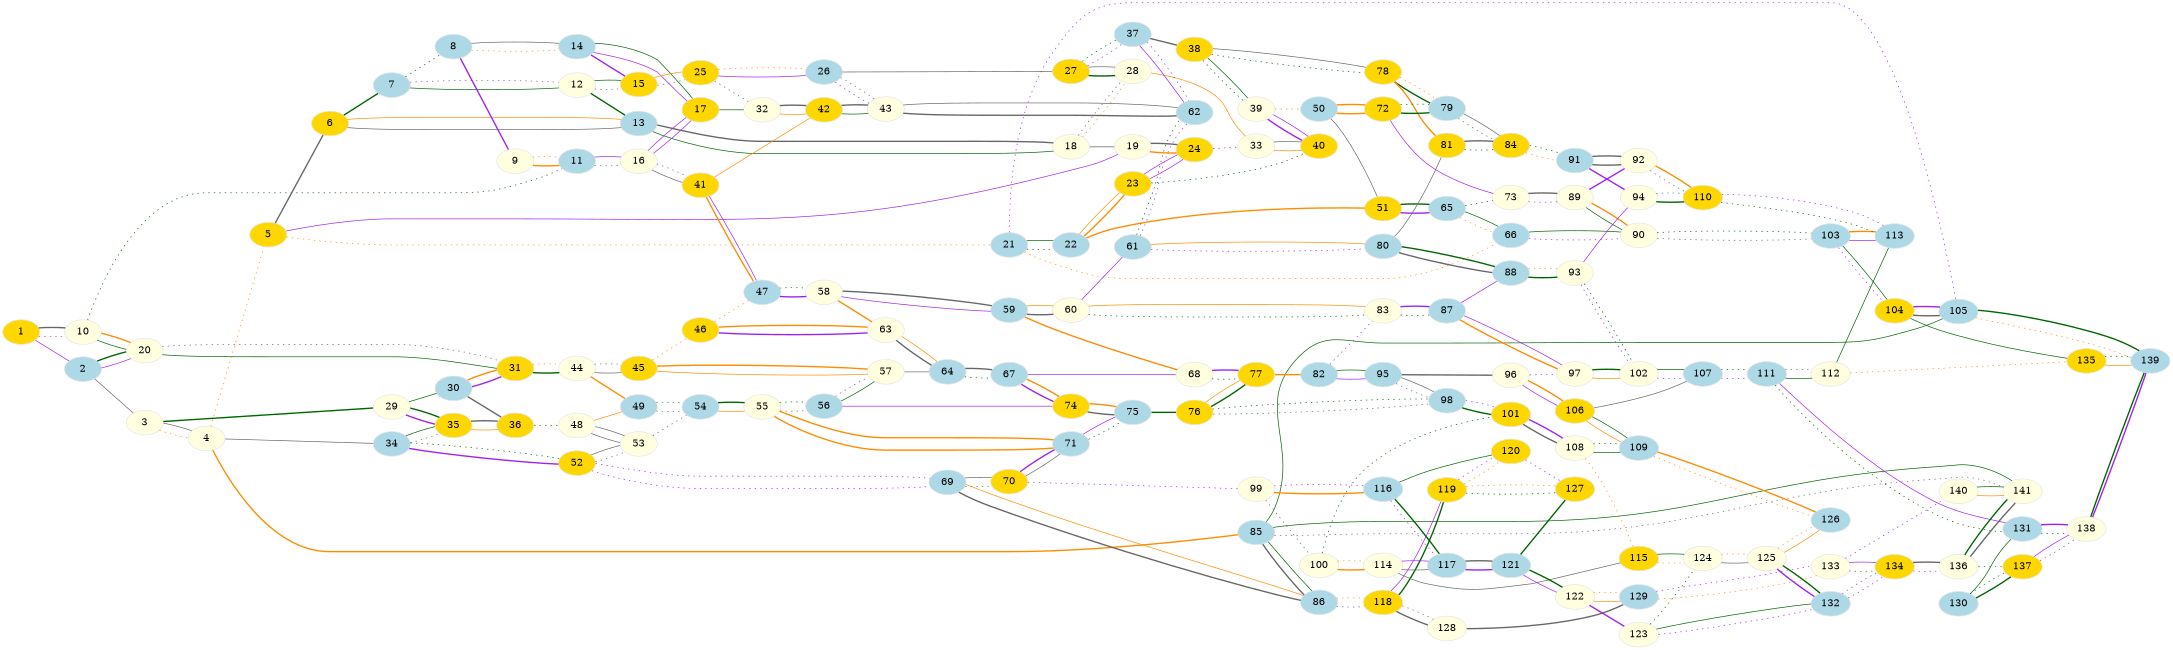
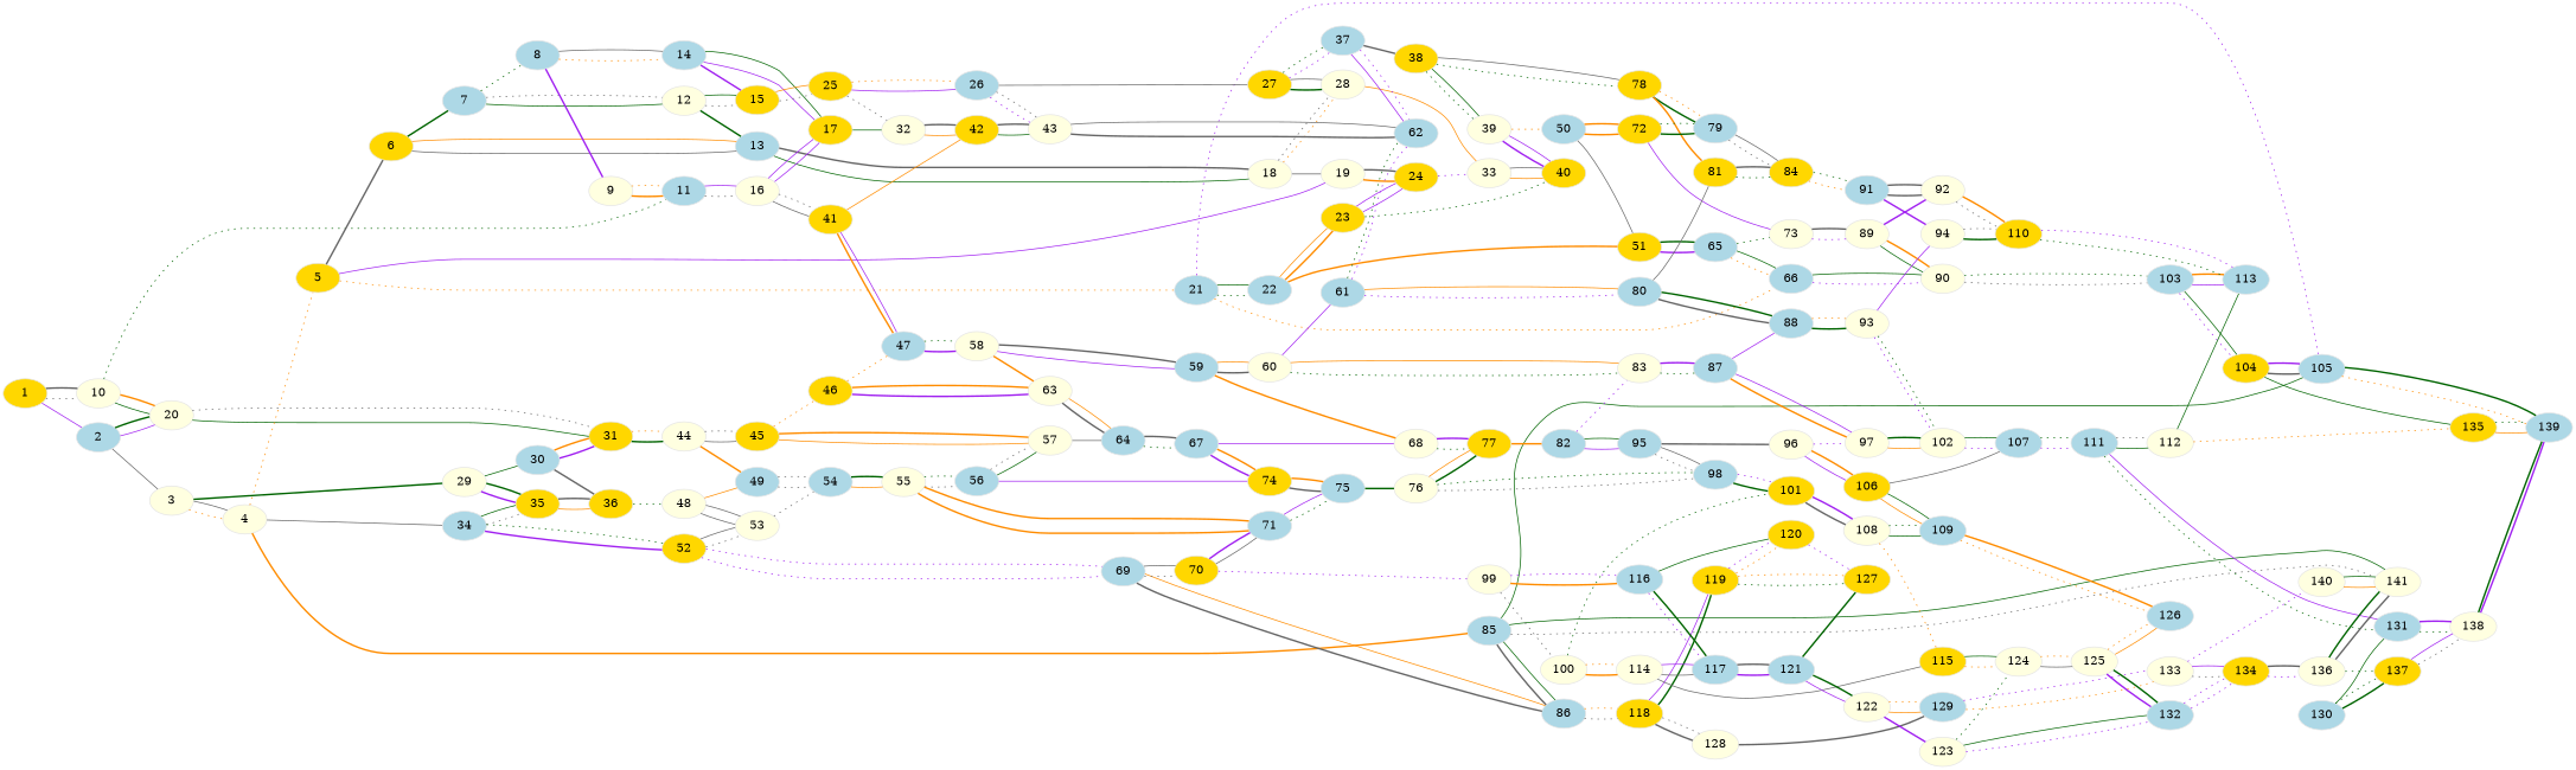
  graph {
    rankdir=LR
    node [color=gray90 fillcolor=lightblue style=filled]
    edge [color=darkgreen style=dotted]
    1 [fillcolor=gold]
    2
    10 [fillcolor=lightyellow]
    3 [fillcolor=lightyellow]
    20 [fillcolor=lightyellow]
    11
    4 [fillcolor=lightyellow]
    29 [fillcolor=lightyellow]
    31 [fillcolor=gold]
    5 [fillcolor=gold]
    34
    85
    30
    35 [fillcolor=gold]
    6 [fillcolor=gold]
    19 [fillcolor=lightyellow]
    21
    52 [fillcolor=gold]
    105
    86
    141 [fillcolor=lightyellow]
    7
    13
    24 [fillcolor=gold]
    22
    66
    8
    12 [fillcolor=lightyellow]
    18 [fillcolor=lightyellow]
    9 [fillcolor=lightyellow]
    14
    15 [fillcolor=gold]
    17 [fillcolor=gold]
    16 [fillcolor=lightyellow]
    41 [fillcolor=gold]
    25 [fillcolor=gold]
    28 [fillcolor=lightyellow]
    32 [fillcolor=lightyellow]
    26
    42 [fillcolor=gold]
    47
    33 [fillcolor=lightyellow]
    44 [fillcolor=lightyellow]
    23 [fillcolor=gold]
    51 [fillcolor=gold]
    90 [fillcolor=lightyellow]
    139
    40 [fillcolor=gold]
    65
    27 [fillcolor=gold]
    43 [fillcolor=lightyellow]
    37
    62
    38 [fillcolor=gold]
    36 [fillcolor=gold]
    48 [fillcolor=lightyellow]
    45 [fillcolor=gold]
    49
    53 [fillcolor=lightyellow]
    69
    39 [fillcolor=lightyellow]
    78 [fillcolor=gold]
    50
    79
    81 [fillcolor=gold]
    72 [fillcolor=gold]
    58 [fillcolor=lightyellow]
    46 [fillcolor=gold]
    57 [fillcolor=lightyellow]
    54
    63 [fillcolor=lightyellow]
    64
    59
    55 [fillcolor=lightyellow]
    73 [fillcolor=lightyellow]
    70 [fillcolor=gold]
    56
    71
    74 [fillcolor=gold]
    75
    67
    60 [fillcolor=lightyellow]
    68 [fillcolor=lightyellow]
    61
    83 [fillcolor=lightyellow]
    77 [fillcolor=gold]
    80
    87
    88
    89 [fillcolor=lightyellow]
    103
    82
    99 [fillcolor=lightyellow]
    118 [fillcolor=gold]
    100 [fillcolor=lightyellow]
    116
-   76 [fillcolor=gold]
+   76 [fillcolor=lightyellow]
    84 [fillcolor=gold]
    92 [fillcolor=lightyellow]
    98
    101 [fillcolor=gold]
    95
    91
    93 [fillcolor=lightyellow]
    96 [fillcolor=lightyellow]
    97 [fillcolor=lightyellow]
    94 [fillcolor=lightyellow]
    119 [fillcolor=gold]
    128 [fillcolor=lightyellow]
    102 [fillcolor=lightyellow]
    110 [fillcolor=gold]
    104 [fillcolor=gold]
    113
    107
    106 [fillcolor=gold]
    109
    108 [fillcolor=lightyellow]
    114 [fillcolor=lightyellow]
    117
    120 [fillcolor=gold]
    115 [fillcolor=gold]
    111
    135 [fillcolor=gold]
    126
    112 [fillcolor=lightyellow]
    131
    124 [fillcolor=lightyellow]
    138 [fillcolor=lightyellow]
    121
    125 [fillcolor=lightyellow]
    127 [fillcolor=gold]
    122 [fillcolor=lightyellow]
    129
    123 [fillcolor=lightyellow]
    132
    133 [fillcolor=lightyellow]
    134 [fillcolor=gold]
    130
    137 [fillcolor=gold]
    140 [fillcolor=lightyellow]
    136 [fillcolor=lightyellow]
    1 -- 2 [color=purple style=solid]
    1 -- 10 [color=gray40]
    1 -- 10 [color=gray40 style=bold]
    2 -- 3 [color=gray40 style=solid]
    2 -- 20 [color=purple style=solid]
    2 -- 20 [style=bold]
    10 -- 20 [style=solid]
    10 -- 20 [color=darkorange style=bold]
    10 -- 11
    3 -- 4 [color=darkorange]
    3 -- 4 [color=gray40 style=solid]
    3 -- 29 [style=bold]
    20 -- 31 [style=solid]
    20 -- 31 [color=gray40]
    11 -- 16 [color=gray40]
    11 -- 16 [color=purple style=solid]
    4 -- 5 [color=darkorange]
    4 -- 34 [color=gray40 style=solid]
    4 -- 85 [color=darkorange style=bold]
    29 -- 30 [style=solid]
    29 -- 35 [color=purple style=bold]
    29 -- 35 [style=bold]
    31 -- 44 [style=bold]
    31 -- 44 [color=darkorange]
    5 -- 6 [color=gray40 style=bold]
    5 -- 19 [color=purple style=solid]
    5 -- 21 [color=darkorange]
    34 -- 35 [color=gray40]
    34 -- 35 [style=solid]
    34 -- 52 [color=purple style=bold]
    34 -- 52
    85 -- 105 [style=solid]
    85 -- 86 [color=gray40 style=bold]
    85 -- 86 [style=solid]
    85 -- 141 [color=gray40]
    85 -- 141 [style=solid]
    30 -- 31 [color=purple style=bold]
    30 -- 31 [color=darkorange style=bold]
    30 -- 36 [color=gray40 style=bold]
    35 -- 36 [color=darkorange style=solid]
    35 -- 36 [color=gray40 style=bold]
    6 -- 7 [style=bold]
    6 -- 13 [color=gray40 style=solid]
    6 -- 13 [color=darkorange style=solid]
    19 -- 24 [color=darkorange style=bold]
    19 -- 24 [color=gray40 style=bold]
    21 -- 105 [color=purple]
    21 -- 22
    21 -- 22 [style=solid]
    21 -- 66 [color=darkorange]
    52 -- 53 [color=gray40]
    52 -- 53 [color=gray40 style=solid]
    52 -- 69 [color=purple]
    52 -- 69 [color=purple]
    105 -- 139 [color=darkorange]
    105 -- 139 [style=bold]
    86 -- 118 [color=gray40]
    86 -- 118 [color=darkorange]
    7 -- 8
    7 -- 12 [style=solid]
    7 -- 12 [color=gray40]
    13 -- 18 [style=solid]
    13 -- 18 [color=gray40 style=bold]
    24 -- 33 [color=purple]
    22 -- 23 [color=darkorange style=bold]
    22 -- 23 [color=darkorange style=solid]
    22 -- 51 [color=darkorange style=bold]
    66 -- 90 [color=purple]
    66 -- 90 [style=solid]
    8 -- 9 [color=purple style=bold]
    8 -- 14 [color=darkorange]
    8 -- 14 [color=gray40 style=solid]
    12 -- 13 [style=bold]
    12 -- 15 [color=gray40]
    12 -- 15 [style=solid]
    18 -- 19 [color=gray40 style=solid]
    18 -- 28 [color=darkorange]
    18 -- 28 [color=gray40]
    9 -- 11 [color=darkorange style=bold]
    9 -- 11 [color=darkorange]
    14 -- 15 [color=purple style=bold]
    14 -- 17 [color=purple style=solid]
    14 -- 17 [style=solid]
    15 -- 25 [color=gray40]
    15 -- 25 [color=darkorange style=solid]
    17 -- 32 [style=solid]
    16 -- 17 [color=purple style=solid]
    16 -- 17 [color=purple style=solid]
    16 -- 41 [color=gray40 style=solid]
    16 -- 41 [color=gray40]
    41 -- 42 [color=darkorange style=solid]
    41 -- 47 [color=darkorange style=bold]
    41 -- 47 [color=purple style=solid]
    25 -- 32 [color=gray40]
    25 -- 26 [color=purple style=solid]
    25 -- 26 [color=darkorange]
    28 -- 33 [color=darkorange style=solid]
    32 -- 42 [color=darkorange style=solid]
    32 -- 42 [color=gray40 style=bold]
    26 -- 27 [color=gray40 style=solid]
    26 -- 43 [color=purple]
    26 -- 43 [color=gray40]
    42 -- 43 [style=solid]
    42 -- 43 [color=gray40 style=bold]
    47 -- 58 [color=purple style=bold]
    47 -- 58
    33 -- 40 [color=darkorange style=solid]
    33 -- 40 [color=gray40 style=solid]
    44 -- 45 [color=gray40 style=solid]
    44 -- 45 [color=gray40]
    44 -- 49 [color=darkorange style=bold]
    23 -- 24 [color=purple style=solid]
    23 -- 24 [color=purple style=solid]
    23 -- 40
    51 -- 65 [color=purple style=bold]
    51 -- 65 [style=bold]
    90 -- 103 [color=gray40]
    90 -- 103
    65 -- 66 [color=darkorange]
    65 -- 66 [style=solid]
    65 -- 73
    27 -- 28 [style=bold]
    27 -- 28 [color=gray40 style=solid]
    27 -- 37 [color=purple]
    27 -- 37
    43 -- 62 [color=gray40 style=bold]
    43 -- 62 [color=gray40 style=solid]
    37 -- 62 [color=purple style=solid]
    37 -- 62 [color=purple]
    37 -- 38 [color=gray40 style=bold]
    38 -- 39
    38 -- 39 [style=solid]
    38 -- 78
    38 -- 78 [color=gray40 style=solid]
    36 -- 48
    48 -- 49 [color=darkorange style=solid]
    48 -- 53 [color=gray40 style=solid]
    48 -- 53 [color=gray40 style=solid]
    45 -- 46 [color=darkorange]
    45 -- 57 [color=darkorange style=solid]
    45 -- 57 [color=darkorange style=bold]
    49 -- 54 [color=gray40]
    49 -- 54 [color=gray40]
    53 -- 54 [color=gray40]
    69 -- 86 [color=gray40 style=bold]
    69 -- 86 [color=darkorange style=solid]
    69 -- 70 [color=gray40]
    69 -- 70 [color=gray40 style=solid]
    39 -- 40 [color=purple style=bold]
    39 -- 40 [color=purple style=solid]
    39 -- 50 [color=darkorange]
    78 -- 79 [style=bold]
    78 -- 79 [color=darkorange]
    78 -- 81 [color=darkorange style=bold]
    50 -- 51 [color=gray40 style=solid]
    50 -- 72 [color=darkorange style=bold]
    50 -- 72 [color=darkorange style=bold]
    79 -- 84 [color=gray40]
    79 -- 84 [color=gray40 style=solid]
    81 -- 84
    81 -- 84 [color=gray40 style=bold]
    72 -- 79 [style=bold]
    72 -- 79
    72 -- 73 [color=purple style=solid]
    58 -- 63 [color=darkorange style=bold]
    58 -- 59 [color=purple style=solid]
    58 -- 59 [color=gray40 style=bold]
    46 -- 47 [color=darkorange]
    46 -- 63 [color=purple style=bold]
    46 -- 63 [color=darkorange style=bold]
    57 -- 64 [color=gray40 style=solid]
    54 -- 55 [color=darkorange style=solid]
    54 -- 55 [style=bold]
    63 -- 64 [color=gray40 style=bold]
    63 -- 64 [color=darkorange style=solid]
    64 -- 67
    64 -- 67 [color=gray40 style=bold]
    59 -- 60 [color=gray40 style=bold]
    59 -- 60 [color=darkorange style=solid]
    59 -- 68 [color=darkorange style=bold]
    55 -- 56 [color=gray40]
    55 -- 56
    55 -- 71 [color=darkorange style=bold]
    55 -- 71 [color=darkorange style=bold]
    73 -- 89 [color=purple]
    73 -- 89 [color=gray40 style=bold]
    70 -- 71 [color=gray40 style=solid]
    70 -- 71 [color=purple style=bold]
    70 -- 99 [color=purple]
    56 -- 57 [style=solid]
    56 -- 57 [color=gray40]
    56 -- 74 [color=purple style=solid]
    71 -- 75
    71 -- 75 [color=purple style=solid]
    74 -- 75 [color=gray40 style=bold]
    74 -- 75 [color=darkorange style=bold]
    75 -- 76 [style=bold]
    67 -- 74 [color=purple style=bold]
    67 -- 74 [color=darkorange style=bold]
    67 -- 68 [color=purple style=solid]
    60 -- 61 [color=purple style=solid]
    60 -- 83
    60 -- 83 [color=darkorange style=solid]
    68 -- 77
    68 -- 77 [color=purple style=bold]
    61 -- 62 [color=purple]
    61 -- 62
    61 -- 80 [color=purple]
    61 -- 80 [color=darkorange style=solid]
    83 -- 87
    83 -- 87 [color=purple style=bold]
    77 -- 82 [color=darkorange style=bold]
    80 -- 81 [color=gray40 style=solid]
    80 -- 88 [color=gray40 style=bold]
    80 -- 88 [style=bold]
    87 -- 88 [color=purple style=solid]
    87 -- 97 [color=darkorange style=bold]
    87 -- 97 [color=purple style=solid]
    88 -- 93 [style=bold]
    88 -- 93 [color=darkorange]
    89 -- 90 [style=solid]
    89 -- 90 [color=darkorange style=bold]
    89 -- 92 [color=purple style=bold]
    103 -- 104 [color=purple]
    103 -- 104 [style=solid]
    103 -- 113 [color=purple style=solid]
    103 -- 113 [color=darkorange style=bold]
    82 -- 83 [color=purple]
    82 -- 95 [color=purple style=solid]
    82 -- 95 [style=solid]
    99 -- 100 [color=gray40]
    99 -- 116 [color=darkorange style=bold]
    99 -- 116 [color=purple]
    118 -- 119 [style=bold]
    118 -- 119 [color=purple style=solid]
    118 -- 128 [color=gray40 style=bold]
    118 -- 128 [color=gray40]
    100 -- 101
    100 -- 114 [color=darkorange style=bold]
    100 -- 114 [color=darkorange]
    116 -- 117 [color=purple]
    116 -- 117 [style=bold]
    116 -- 120 [style=solid]
    76 -- 77 [style=bold]
    76 -- 77 [color=darkorange style=solid]
    76 -- 98 [color=gray40]
    76 -- 98
    84 -- 91 [color=darkorange]
    84 -- 91
    92 -- 110 [color=gray40]
    92 -- 110 [color=darkorange style=bold]
    98 -- 101 [style=bold]
    98 -- 101 [color=purple]
    101 -- 108 [color=gray40 style=bold]
    101 -- 108 [color=purple style=bold]
    95 -- 98 [color=gray40]
    95 -- 98 [color=gray40 style=solid]
    95 -- 96 [color=gray40 style=bold]
    91 -- 92 [color=gray40 style=bold]
    91 -- 92 [color=gray40 style=bold]
    91 -- 94 [color=purple style=bold]
    93 -- 94 [color=purple style=solid]
    93 -- 102 [color=purple]
    93 -- 102
    96 -- 97 [color=purple]
    96 -- 106 [color=purple style=solid]
    96 -- 106 [color=darkorange style=bold]
    97 -- 102 [color=darkorange style=solid]
    97 -- 102 [style=bold]
    94 -- 110 [style=bold]
    94 -- 110 [color=gray40]
    119 -- 120 [color=darkorange]
    119 -- 120 [color=purple]
    119 -- 127
    119 -- 127 [color=darkorange]
    128 -- 129 [color=gray40 style=bold]
    102 -- 107 [color=purple]
    102 -- 107 [style=solid]
    110 -- 113
    110 -- 113 [color=purple]
    104 -- 105 [color=gray40 style=bold]
    104 -- 105 [color=purple style=bold]
    104 -- 135 [style=solid]
    107 -- 111 [color=purple]
    107 -- 111
    106 -- 107 [color=gray40 style=solid]
    106 -- 109 [color=darkorange style=solid]
    106 -- 109 [style=solid]
    109 -- 126 [color=darkorange]
    109 -- 126 [color=darkorange style=bold]
    108 -- 109 [style=solid]
    108 -- 109
    108 -- 115 [color=darkorange]
    114 -- 117 [color=gray40 style=solid]
    114 -- 117 [color=purple style=solid]
    114 -- 115 [color=gray40 style=solid]
    117 -- 121 [color=purple style=bold]
    117 -- 121 [color=gray40 style=bold]
    120 -- 127 [color=purple]
    115 -- 124 [color=darkorange]
    115 -- 124 [style=solid]
    111 -- 112 [style=solid]
    111 -- 112 [color=gray40]
    111 -- 131
    111 -- 131 [color=purple style=solid]
    135 -- 139 [color=darkorange style=solid]
    135 -- 139
    112 -- 113 [style=solid]
    112 -- 135 [color=darkorange]
    131 -- 138
    131 -- 138 [color=purple style=bold]
    124 -- 125 [color=gray40 style=solid]
    124 -- 125 [color=darkorange]
    138 -- 139 [color=purple style=bold]
    138 -- 139 [style=bold]
    121 -- 127 [style=bold]
    121 -- 122 [color=purple style=solid]
    121 -- 122 [style=bold]
    125 -- 126 [color=darkorange style=solid]
    125 -- 126 [color=darkorange]
    125 -- 132 [color=purple style=bold]
    125 -- 132 [style=bold]
    122 -- 129 [color=darkorange style=solid]
    122 -- 129 [color=darkorange]
    122 -- 123 [color=purple style=bold]
    129 -- 133 [color=darkorange]
    129 -- 133 [color=purple]
    123 -- 124
    123 -- 132 [color=purple]
    123 -- 132 [style=solid]
    132 -- 134 [color=purple]
    132 -- 134 [color=purple]
    133 -- 134 [color=gray40]
    133 -- 134 [color=purple style=solid]
    133 -- 140 [color=purple]
    134 -- 136 [color=purple]
    134 -- 136 [color=gray40 style=bold]
    130 -- 131 [style=solid]
    130 -- 137 [style=bold]
    130 -- 137
    137 -- 138 [color=gray40]
    137 -- 138 [color=purple style=solid]
    140 -- 141 [color=darkorange style=solid]
    140 -- 141 [style=solid]
    136 -- 141 [color=gray40 style=bold]
    136 -- 141 [style=bold]
    136 -- 137
  }
